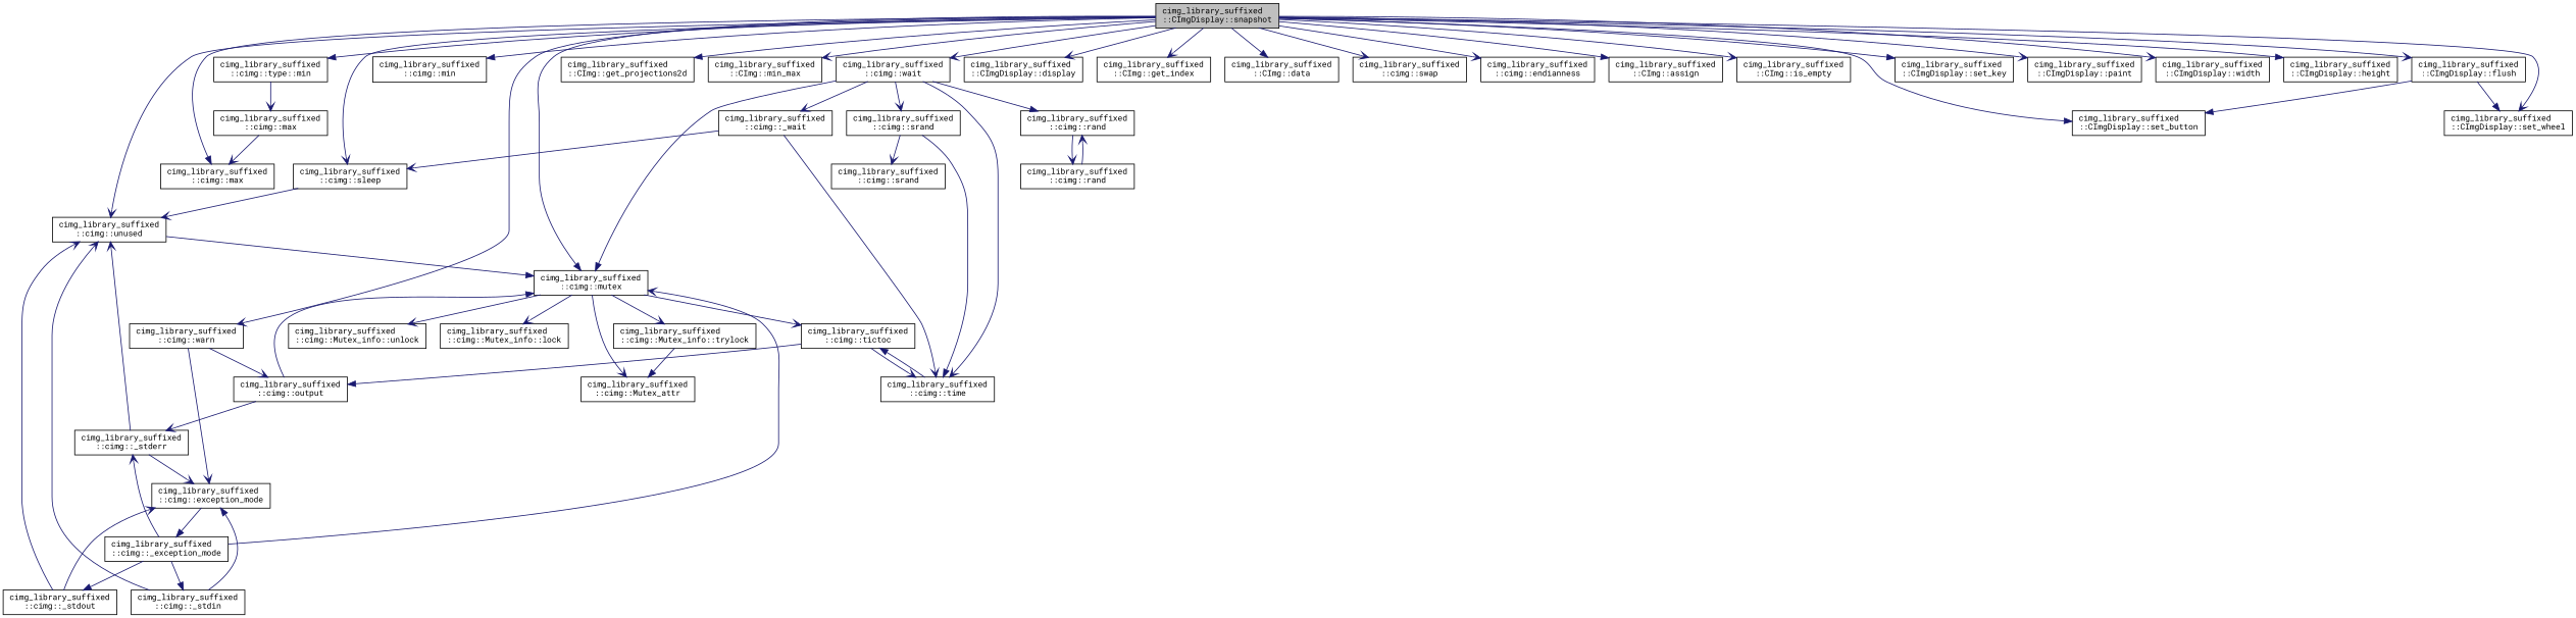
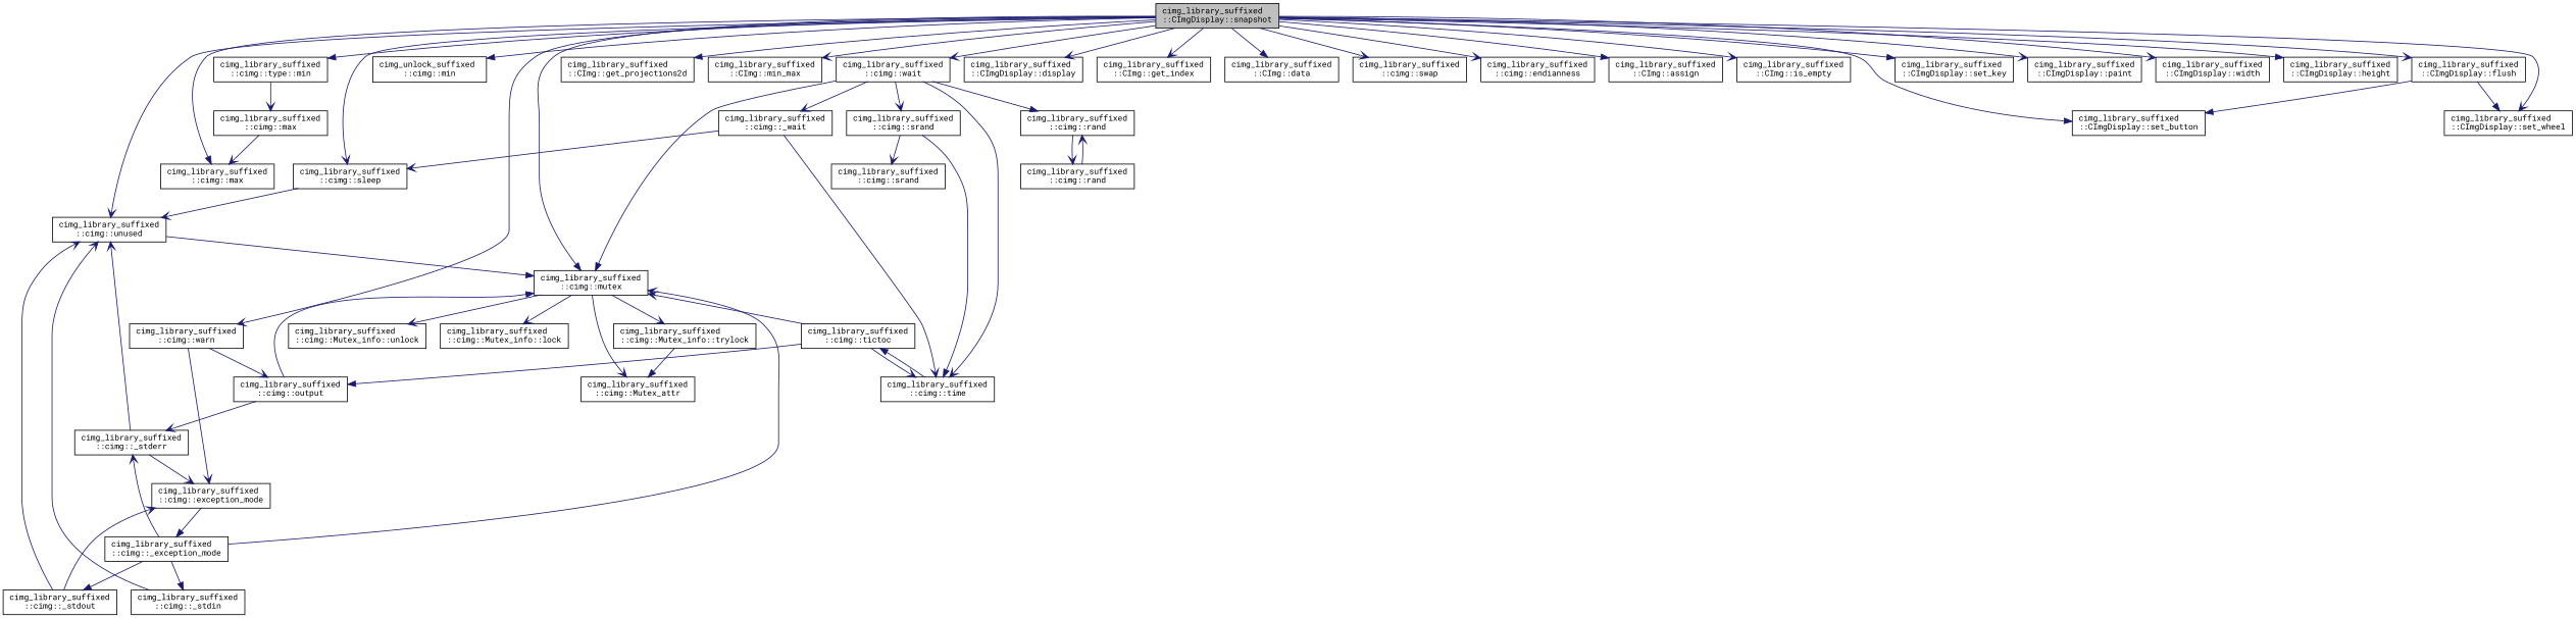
  digraph {
    fontname="Roboto Mono"
    rankdir=TB
    node [color=black fillcolor=white fontname="Roboto Mono" fontsize=10 shape=record style=filled]
    edge [arrowhead=vee color=midnightblue fontname="Roboto Mono" fontsize=10 labelfontname=Helvetica labelfontsize=10 style=solid]
    n1 [fillcolor=grey75 fontcolor=black height=0.2 label="cimg_library_suffixed\l::CImgDisplay::snapshot" width=0.4]
    n2 [height=0.2 label="cimg_library_suffixed\l::cimg::unused" width=0.4]
    n3 [height=0.2 label="cimg_library_suffixed\l::cimg::mutex" width=0.4]
    n4 [height=0.2 label="cimg_library_suffixed\l::cimg::sleep" width=0.4]
    n5 [height=0.2 label="cimg_library_suffixed\l::cimg::warn" width=0.4]
-   n6 [height=0.2 label="cimg_library_suffixed\l::cimg::min" width=0.4]
+   n6 [height=0.2 label="cimg_unlock_suffixed\l::cimg::min" width=0.4]
    n7 [height=0.2 label="cimg_library_suffixed\l::cimg::type::min" width=0.4]
    n8 [height=0.2 label="cimg_library_suffixed\l::cimg::max" width=0.4]
    n9 [height=0.2 label="cimg_library_suffixed\l::CImg::get_projections2d" width=0.4]
    n10 [height=0.2 label="cimg_library_suffixed\l::CImg::min_max" width=0.4]
    n11 [height=0.2 label="cimg_library_suffixed\l::cimg::wait" width=0.4]
    n12 [height=0.2 label="cimg_library_suffixed\l::CImgDisplay::display" width=0.4]
    n13 [height=0.2 label="cimg_library_suffixed\l::CImg::get_index" width=0.4]
    n14 [height=0.2 label="cimg_library_suffixed\l::CImg::data" width=0.4]
    n15 [height=0.2 label="cimg_library_suffixed\l::cimg::swap" width=0.4]
    n16 [height=0.2 label="cimg_library_suffixed\l::cimg::endianness" width=0.4]
    n17 [height=0.2 label="cimg_library_suffixed\l::CImg::assign" width=0.4]
    n18 [height=0.2 label="cimg_library_suffixed\l::CImg::is_empty" width=0.4]
    n19 [height=0.2 label="cimg_library_suffixed\l::CImgDisplay::set_button" width=0.4]
    n20 [height=0.2 label="cimg_library_suffixed\l::CImgDisplay::set_key" width=0.4]
    n21 [height=0.2 label="cimg_library_suffixed\l::CImgDisplay::paint" width=0.4]
    n22 [height=0.2 label="cimg_library_suffixed\l::CImgDisplay::width" width=0.4]
    n23 [height=0.2 label="cimg_library_suffixed\l::CImgDisplay::height" width=0.4]
    n24 [height=0.2 label="cimg_library_suffixed\l::CImgDisplay::set_wheel" width=0.4]
    n25 [height=0.2 label="cimg_library_suffixed\l::CImgDisplay::flush" width=0.4]
    n26 [height=0.2 label="cimg_library_suffixed\l::cimg::Mutex_attr" width=0.4]
    n27 [height=0.2 label="cimg_library_suffixed\l::cimg::Mutex_info::unlock" width=0.4]
    n28 [height=0.2 label="cimg_library_suffixed\l::cimg::Mutex_info::lock" width=0.4]
    n29 [height=0.2 label="cimg_library_suffixed\l::cimg::Mutex_info::trylock" width=0.4]
    n30 [height=0.2 label="cimg_library_suffixed\l::cimg::exception_mode" width=0.4]
    n31 [height=0.2 label="cimg_library_suffixed\l::cimg::output" width=0.4]
    n32 [height=0.2 label="cimg_library_suffixed\l::cimg::max" width=0.4]
    n33 [height=0.2 label="cimg_library_suffixed\l::cimg::time" width=0.4]
    n34 [height=0.2 label="cimg_library_suffixed\l::cimg::_wait" width=0.4]
    n35 [height=0.2 label="cimg_library_suffixed\l::cimg::srand" width=0.4]
    n36 [height=0.2 label="cimg_library_suffixed\l::cimg::rand" width=0.4]
    n37 [height=0.2 label="cimg_library_suffixed\l::cimg::_exception_mode" width=0.4]
    n38 [height=0.2 label="cimg_library_suffixed\l::cimg::_stderr" width=0.4]
    n39 [height=0.2 label="cimg_library_suffixed\l::cimg::_stdin" width=0.4]
    n40 [height=0.2 label="cimg_library_suffixed\l::cimg::_stdout" width=0.4]
    n41 [height=0.2 label="cimg_library_suffixed\l::cimg::tictoc" width=0.4]
    n42 [height=0.2 label="cimg_library_suffixed\l::cimg::srand" width=0.4]
    n43 [height=0.2 label="cimg_library_suffixed\l::cimg::rand" width=0.4]
    n1 -> n2
    n1 -> n3 [arrowhead=normal]
    n1 -> n4
    n1 -> n5
    n1 -> n6 [arrowhead=normal]
    n1 -> n7 [arrowhead=normal]
    n1 -> n8 [arrowhead=normal]
    n1 -> n9 [arrowhead=normal]
    n1 -> n10
    n1 -> n11
    n1 -> n12
    n1 -> n13
    n1 -> n14 [arrowhead=normal]
    n1 -> n15
    n1 -> n16
    n1 -> n17 [arrowhead=normal]
    n1 -> n18
    n1 -> n19 [arrowhead=normal]
    n1 -> n20 [arrowhead=normal]
    n1 -> n21
    n1 -> n22
    n1 -> n23 [arrowhead=normal]
    n1 -> n24
    n1 -> n25
    n2 -> n3 [arrowhead=normal]
    n3 -> n26
    n3 -> n27
    n3 -> n28
    n3 -> n29
    n4 -> n2
    n5 -> n30
    n5 -> n31
    n7 -> n32
    n11 -> n3 [arrowhead=normal]
    n11 -> n33
    n11 -> n34
    n11 -> n35
    n11 -> n36 [arrowhead=normal]
    n25 -> n19 [arrowhead=normal]
    n25 -> n24 [arrowhead=normal]
    n29 -> n26 [arrowhead=normal]
    n30 -> n37 [arrowhead=normal]
    n31 -> n3 [arrowhead=normal]
    n31 -> n38
    n32 -> n8
    n33 -> n41 [arrowhead=normal]
    n34 -> n4
    n34 -> n33
    n35 -> n33 [arrowhead=normal]
    n35 -> n42
    n36 -> n43
    n37 -> n3
    n37 -> n38
    n37 -> n39 [arrowhead=normal]
    n37 -> n40 [arrowhead=normal]
    n38 -> n2
    n38 -> n30
    n39 -> n2
-   n39 -> n30 [arrowhead=normal]
    n40 -> n2
    n40 -> n30
-   n3 -> n41
+   n41 -> n3
    n41 -> n31 [arrowhead=normal]
    n41 -> n33
    n43 -> n36
  }
